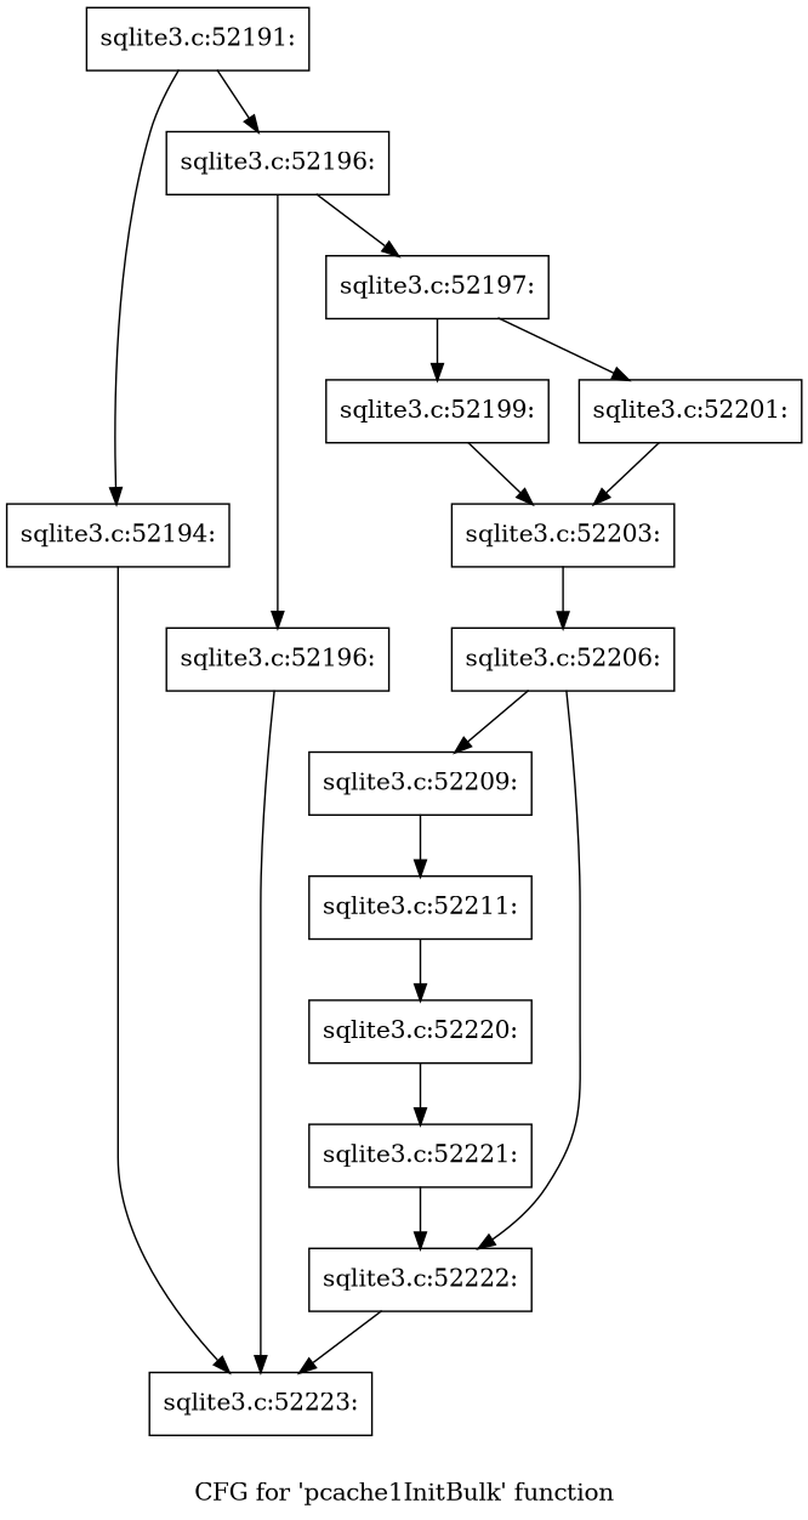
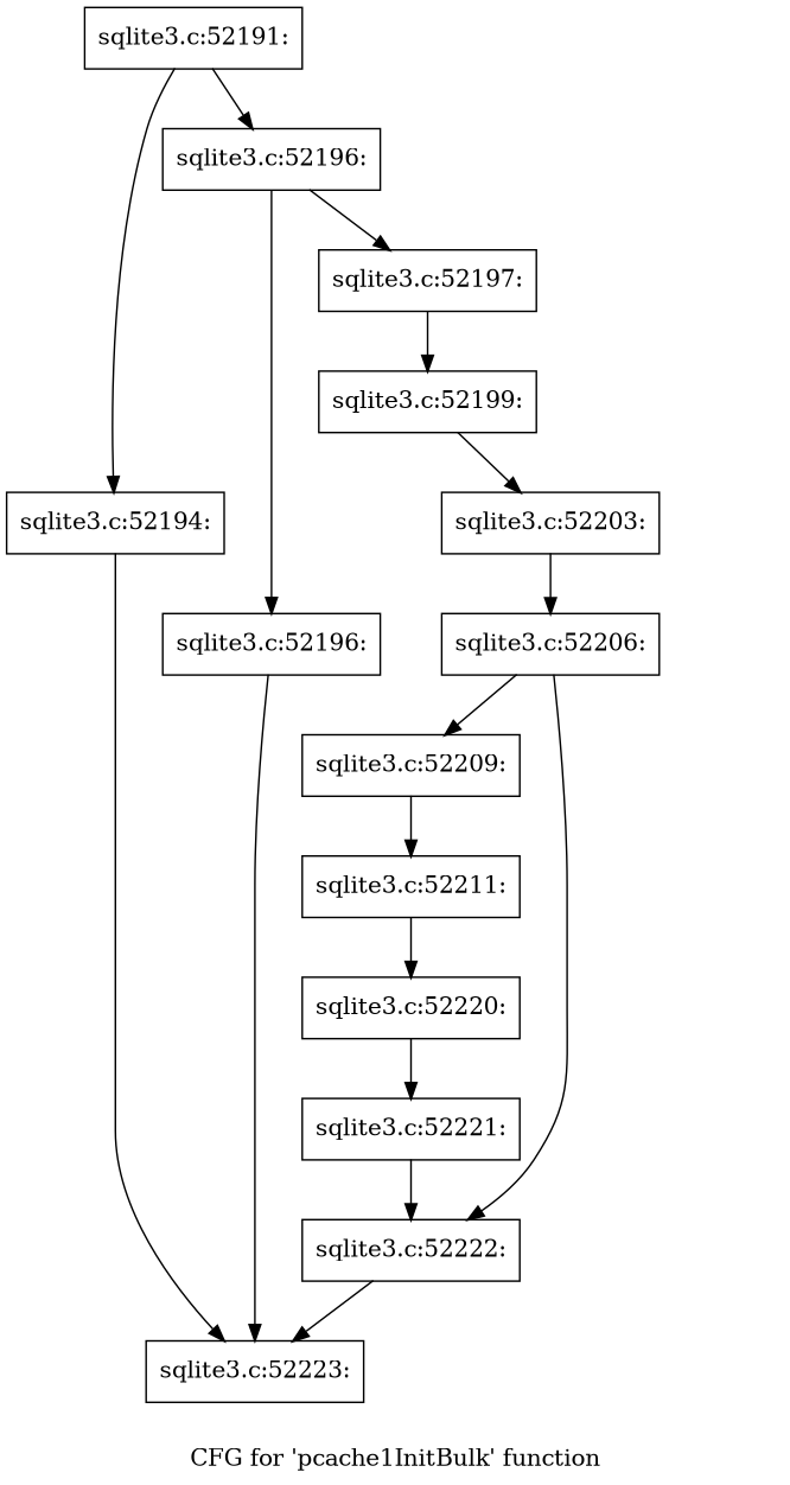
  digraph {
    label="CFG for 'pcache1InitBulk' function"
    node [shape=record]
    n1 [label="{sqlite3.c:52191:}"]
    n2 [label="{sqlite3.c:52194:}"]
    n3 [label="{sqlite3.c:52196:}"]
    n4 [label="{sqlite3.c:52223:}"]
    n5 [label="{sqlite3.c:52196:}"]
    n6 [label="{sqlite3.c:52197:}"]
    n7 [label="{sqlite3.c:52199:}"]
-   n8 [label="{sqlite3.c:52201:}"]
    n9 [label="{sqlite3.c:52203:}"]
    n10 [label="{sqlite3.c:52206:}"]
    n11 [label="{sqlite3.c:52209:}"]
    n12 [label="{sqlite3.c:52222:}"]
    n13 [label="{sqlite3.c:52211:}"]
    n14 [label="{sqlite3.c:52220:}"]
    n15 [label="{sqlite3.c:52221:}"]
    n1 -> n2
    n1 -> n3
    n2 -> n4
    n3 -> n5
    n3 -> n6
    n5 -> n4
    n6 -> n7
-   n6 -> n8
    n7 -> n9
-   n8 -> n9
    n9 -> n10
    n10 -> n11
    n10 -> n12
    n11 -> n13
    n12 -> n4
    n13 -> n14
    n14 -> n15
    n15 -> n12
  }
